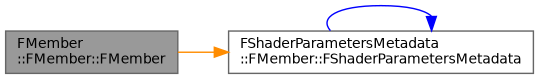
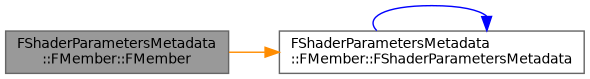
  digraph {
    rankdir=LR
    node [fontname=Helvetica fontsize=10 shape=box style=filled]
    edge [fontname=Helvetica fontsize=10 labelfontname=Helvetica labelfontsize=10 style=solid]
-   n1 [color=gray40 fillcolor=grey60 fontcolor=black height=0.2 label="FMember\l::FMember::FMember" width=0.4]
+   n1 [color=gray40 fillcolor=grey60 fontcolor=black height=0.2 label="FShaderParametersMetadata\l::FMember::FMember" width=0.4]
    n2 [color=grey40 fillcolor=white height=0.2 label="FShaderParametersMetadata\l::FMember::FShaderParametersMetadata" width=0.4]
    n1 -> n2 [color=darkorange]
    n2 -> n2 [color=blue]
  }
